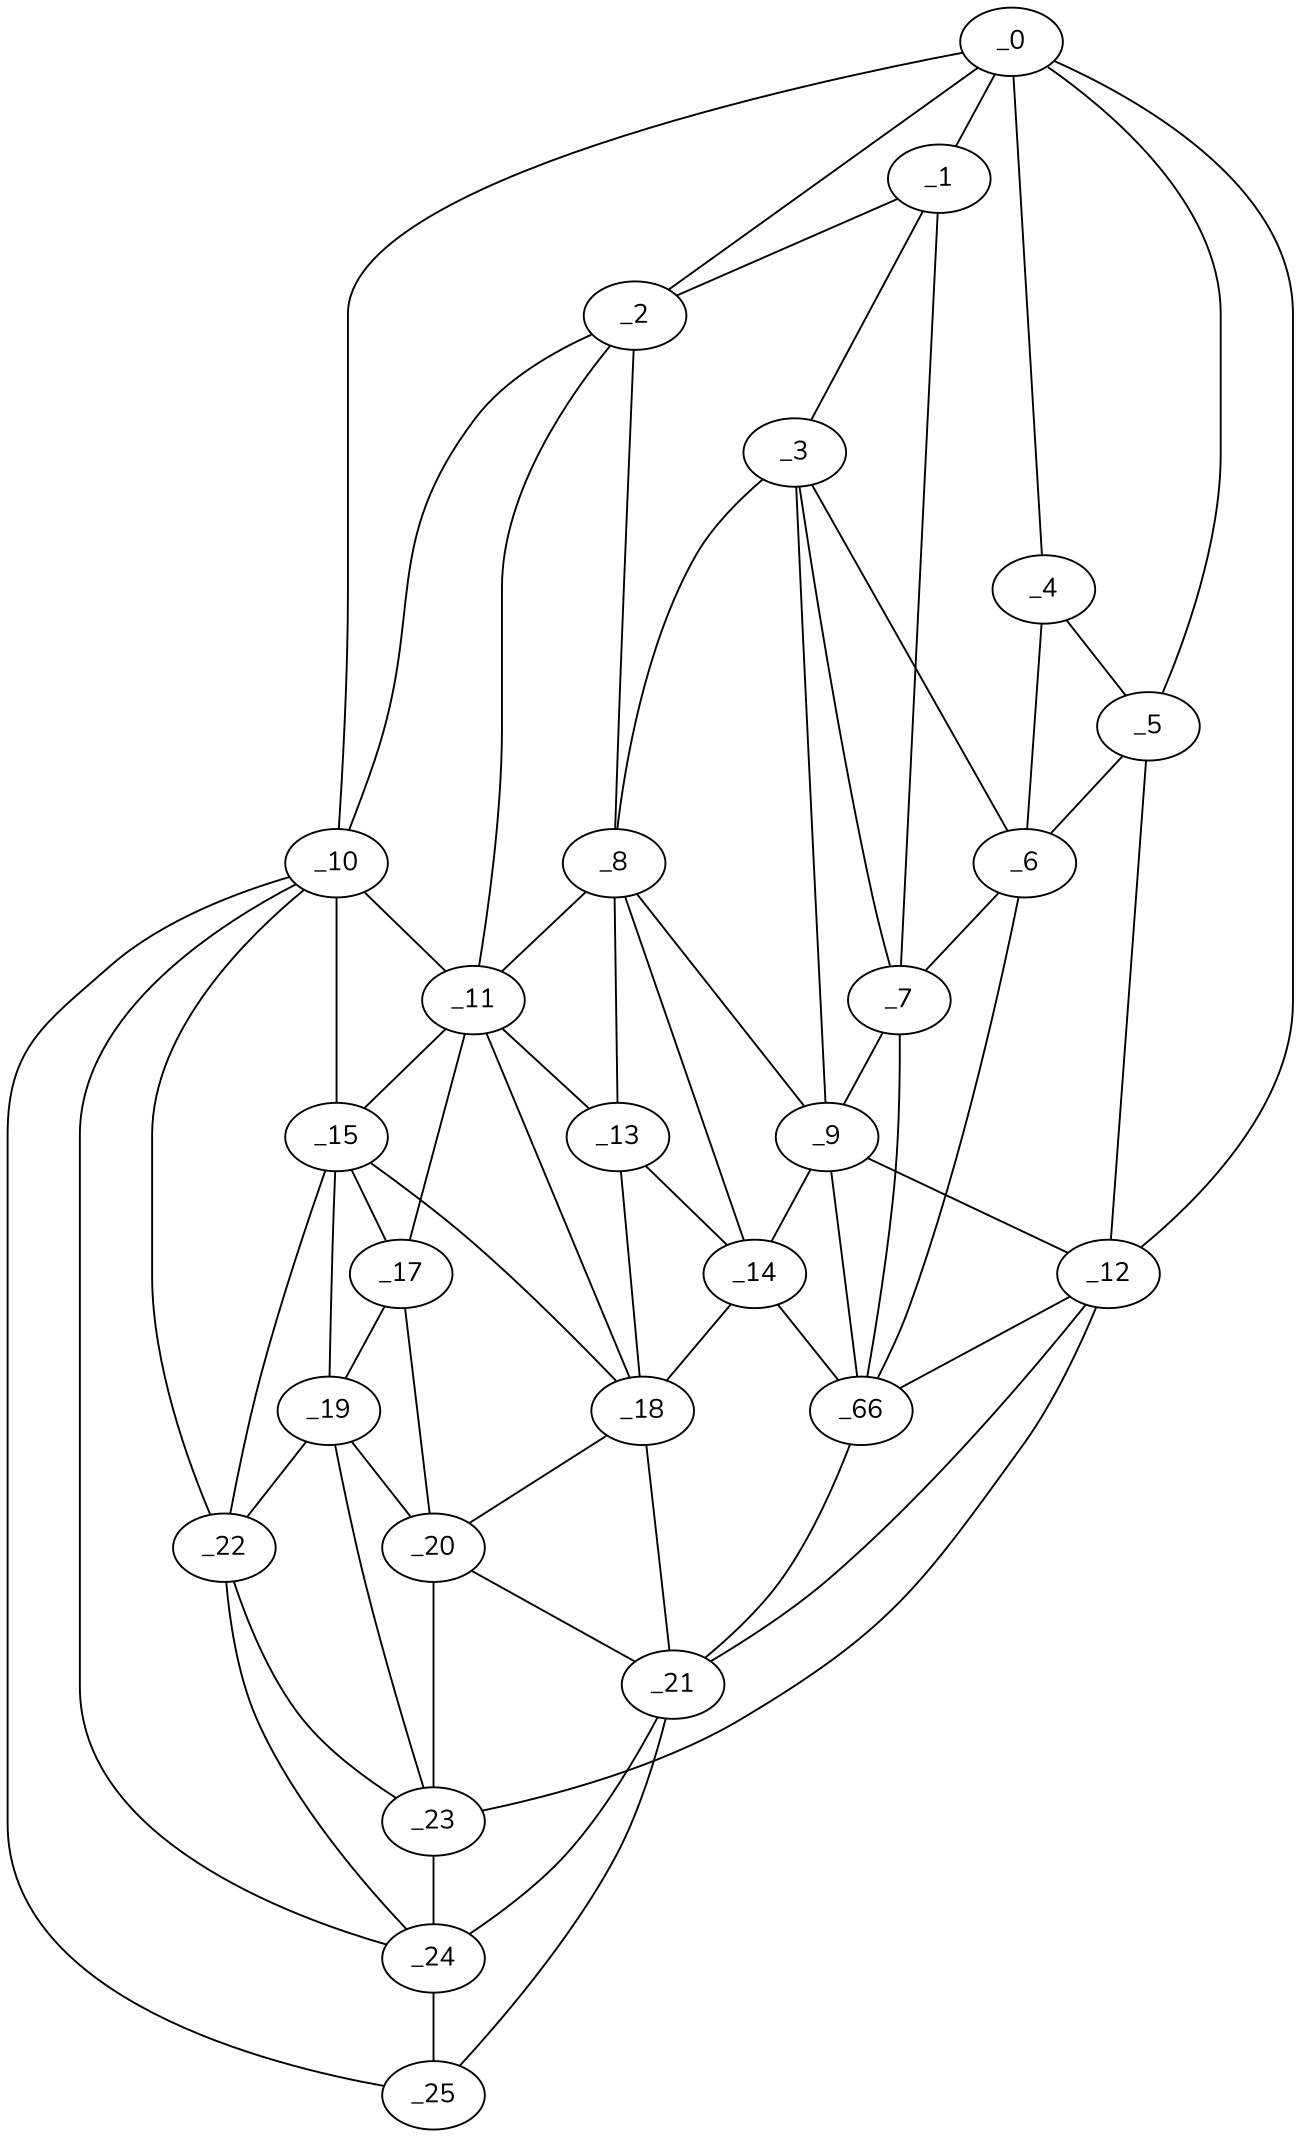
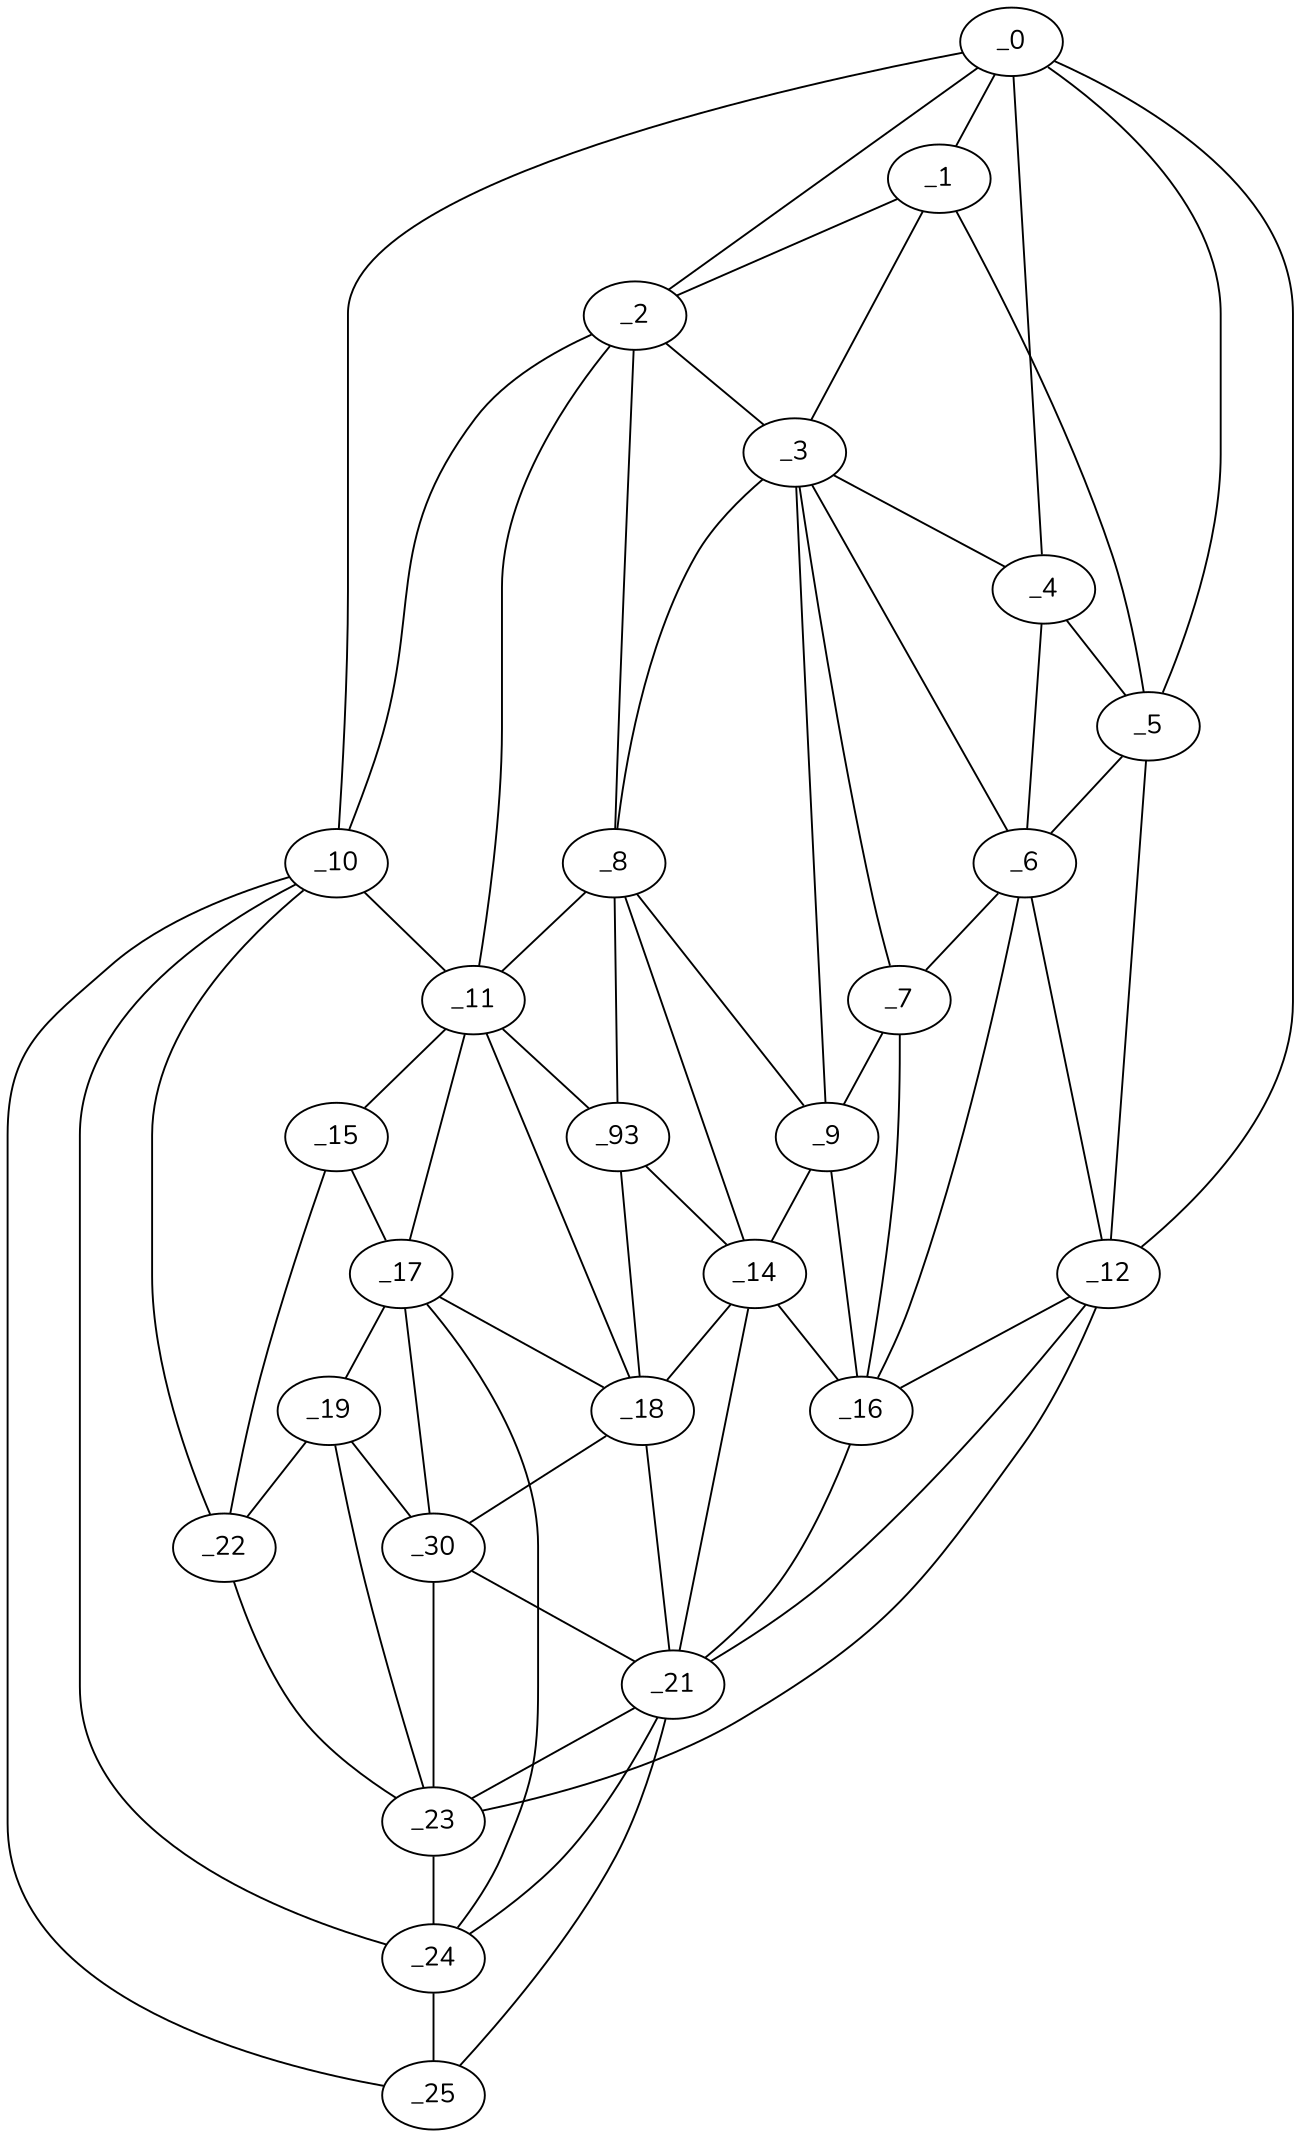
  graph {
    fontname=Nunito
    node [fontname=Nunito x=49 y=55]
    edge [fontname=Nunito valence=2]
    _0 [x=7 y=86]
    _1 [x=37 y=60]
    _2 [x=41]
    _5 [y=71]
    _10 [x=67 y=6]
    _12 [x=68 y=91]
    _4 [y=65]
    _3 [x=47 y=57]
    _8 [x=64 y=44]
    _11 [x=67 y=31]
    _6 [x=58 y=66]
    _15 [x=74 y=16]
    _22 [x=84 y=14]
    _24 [x=100 y=14]
    _25 [x=122 y=10]
-   _16 [x=75 label=_66]
+   _16 [x=75]
    _21 [x=83 y=43]
    _23 [x=93 y=19]
    _7 [x=62 y=60]
    _9 [x=65]
-   _13 [x=69 y=40]
+   _13 [x=69 y=40 label=_93]
    _14 [x=73 y=44]
    _17 [x=76 y=28]
    _18 [x=76 y=39]
    _19 [x=82 y=18]
-   _20 [x=82 y=31]
+   _20 [x=82 y=31 label=_30]
    _0 -- _1 [valence=1]
    _0 -- _2 [valence=1]
    _0 -- _5
    _0 -- _10 [valence=1]
    _0 -- _12 [valence=1]
    _0 -- _4
    _1 -- _2
-   _1 -- _7 [valence=1]
+   _1 -- _5 [valence=1]
    _1 -- _3 [valence=1]
    _2 -- _10
+   _2 -- _3
    _2 -- _8
    _2 -- _11 [valence=1]
    _5 -- _12
    _5 -- _6
    _10 -- _11 [valence=1]
-   _10 -- _15
    _10 -- _22 [valence=1]
    _10 -- _24
    _10 -- _25 [valence=1]
    _12 -- _16
    _12 -- _21
    _12 -- _23 [valence=1]
    _4 -- _5
    _4 -- _6
+   _3 -- _4
    _3 -- _8
    _3 -- _6
    _3 -- _7
    _3 -- _9
    _8 -- _11
    _8 -- _9
    _8 -- _13
    _8 -- _14
    _11 -- _15
    _11 -- _13 [valence=1]
    _11 -- _17
    _11 -- _18
-   _9 -- _12 [valence=1]
+   _6 -- _12 [valence=1]
    _6 -- _16 [valence=1]
    _6 -- _7
    _15 -- _22 [valence=1]
    _15 -- _17
-   _15 -- _19
-   _22 -- _24
+   _17 -- _24
    _22 -- _23 [valence=1]
    _24 -- _25 [valence=1]
    _16 -- _21 [valence=1]
    _21 -- _24
    _21 -- _25
+   _21 -- _23 [valence=1]
    _23 -- _24
    _7 -- _16
    _7 -- _9
    _9 -- _16 [valence=1]
    _9 -- _14
    _13 -- _14 [valence=1]
    _13 -- _18
    _14 -- _16 [valence=1]
+   _14 -- _21
    _14 -- _18
-   _15 -- _18 [valence=1]
+   _17 -- _18 [valence=1]
    _17 -- _19
    _17 -- _20
    _18 -- _21 [valence=1]
    _18 -- _20
    _19 -- _22
    _19 -- _23 [valence=1]
    _19 -- _20
    _20 -- _21 [valence=1]
    _20 -- _23
  }
